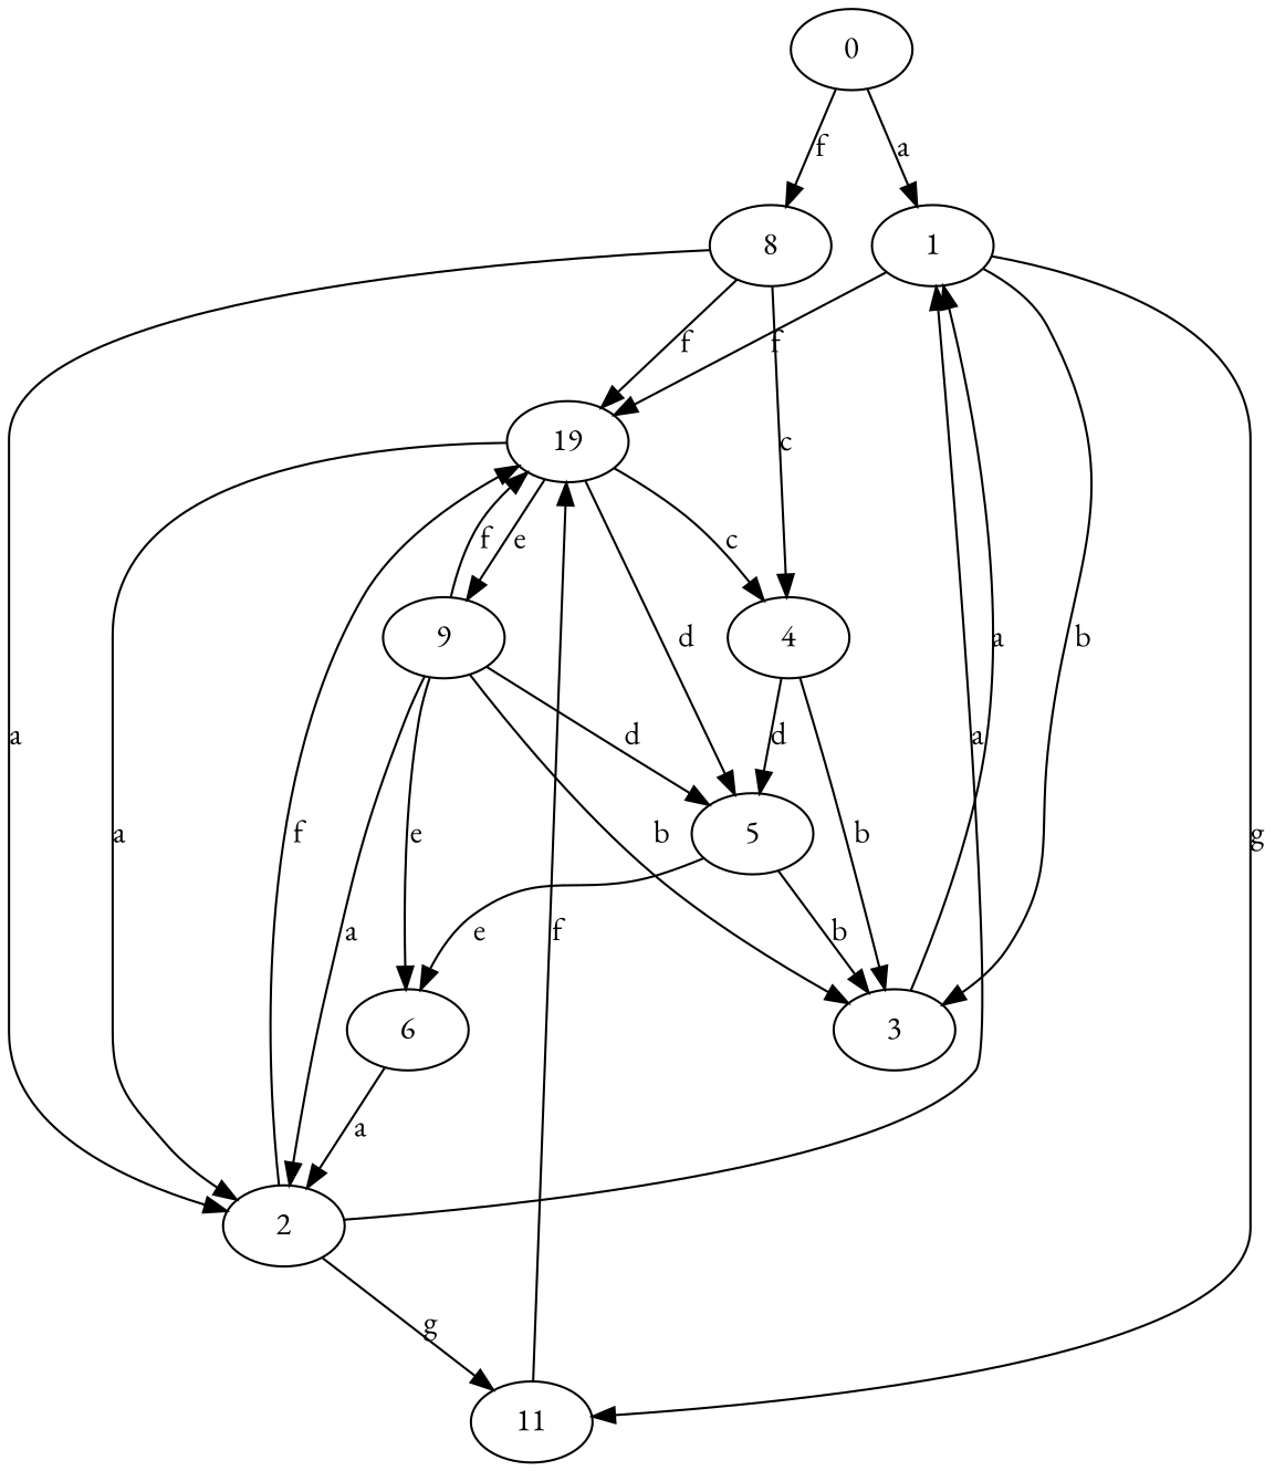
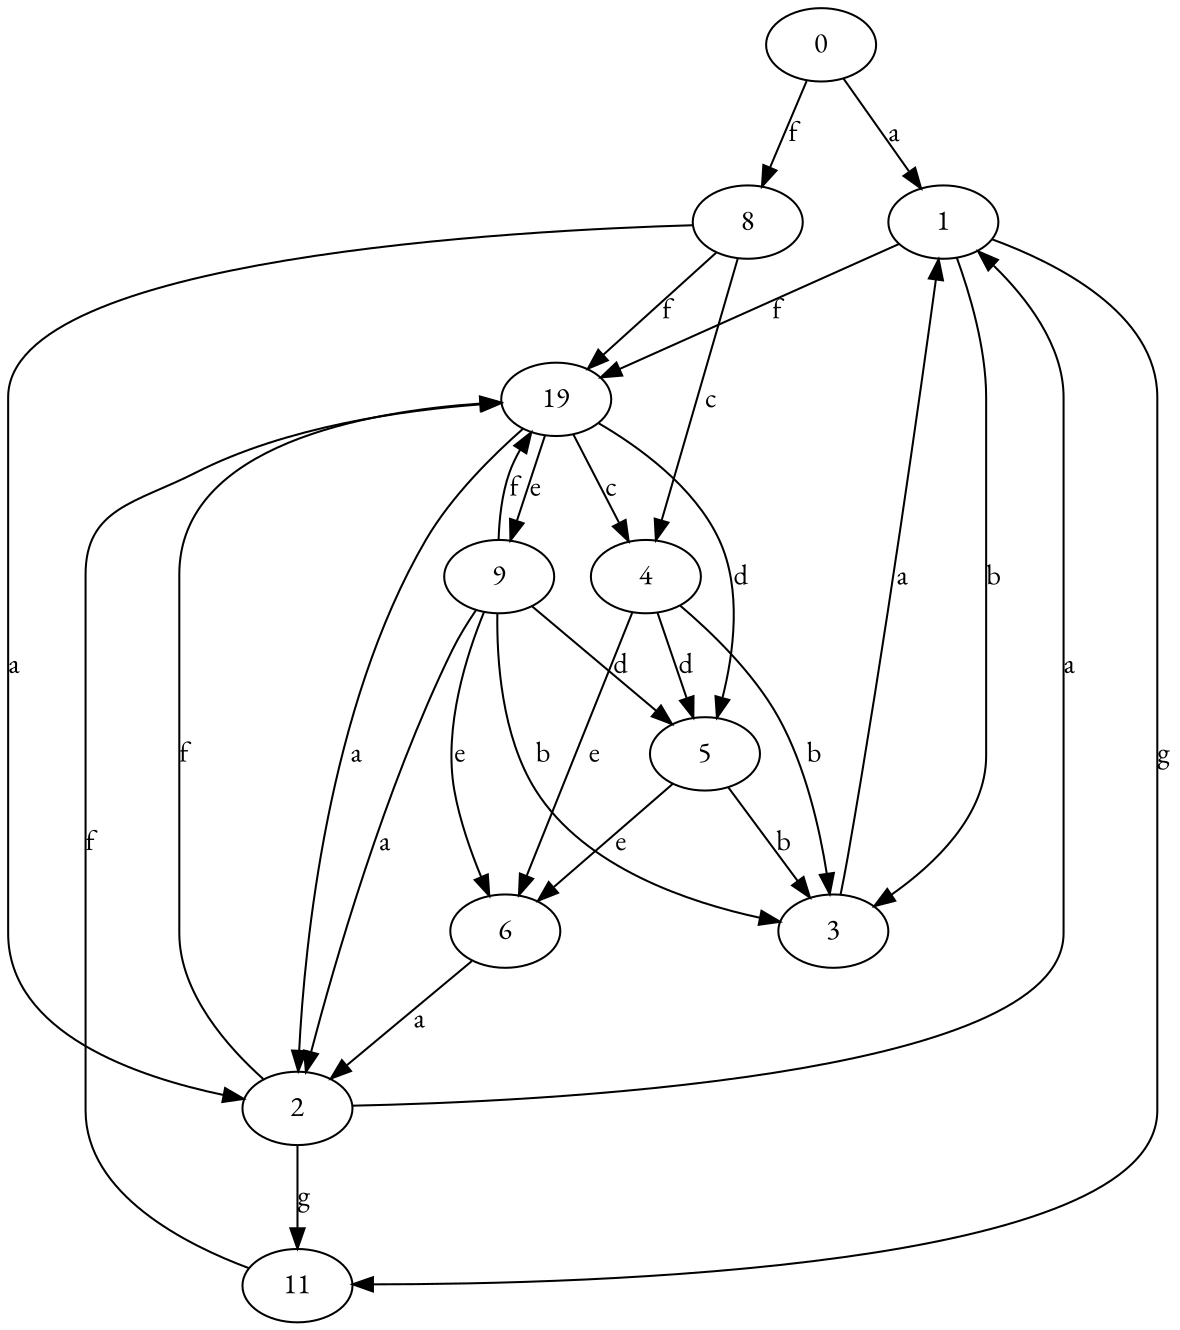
  strict digraph {
    fontname="EB Garamond"
    node [fontname="EB Garamond"]
    edge [fontname="EB Garamond"]
    1
    3
    n3 [label=19]
    11
    2
    4
    5
    n8 [label=9]
    6
    0
    8
    1 -> 3 [label=b]
    1 -> n3 [label=f]
    1 -> 11 [label=g]
    3 -> 1 [label=a]
    n3 -> 2 [label=a]
    n3 -> 4 [label=c]
    n3 -> 5 [label=d]
    n3 -> n8 [label=e]
    11 -> n3 [label=f]
    2 -> 1 [label=a]
    2 -> n3 [label=f]
    2 -> 11 [label=g]
    4 -> 3 [label=b]
    4 -> 5 [label=d]
+   4 -> 6 [label=e]
    5 -> 3 [label=b]
    5 -> 6 [label=e]
    n8 -> 3 [label=b]
    n8 -> n3 [label=f]
    n8 -> 2 [label=a]
    n8 -> 5 [label=d]
    n8 -> 6 [label=e]
    6 -> 2 [label=a]
    0 -> 1 [label=a]
    0 -> 8 [label=f]
    8 -> n3 [label=f]
    8 -> 2 [label=a]
    8 -> 4 [label=c]
  }
